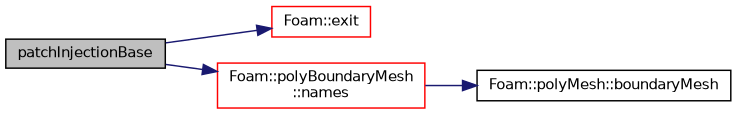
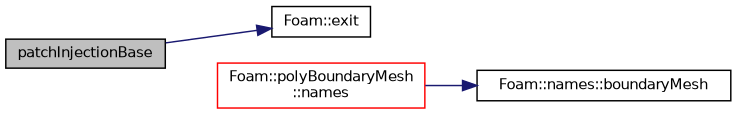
  digraph {
    rankdir=LR
    node [color=black fontname=Helvetica fontsize=10 shape=record]
    edge [color=midnightblue fontname=Helvetica fontsize=10 labelfontname=Helvetica labelfontsize=10 style=solid]
    n1 [fillcolor=grey75 fontcolor=black height=0.2 label=patchInjectionBase style=filled width=0.4]
-   n2 [color=red height=0.2 label="Foam::exit" width=0.4]
+   n2 [height=0.2 label="Foam::exit" width=0.4]
    n3 [color=red height=0.2 label="Foam::polyBoundaryMesh\l::names" width=0.4]
-   n4 [height=0.2 label="Foam::polyMesh::boundaryMesh" width=0.4]
+   n4 [height=0.2 label="Foam::names::boundaryMesh" width=0.4]
    n1 -> n2
-   n1 -> n3
    n3 -> n4
  }
